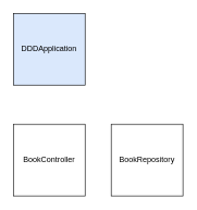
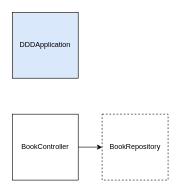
  <mxCell id="0" />
  <mxCell id="1" parent="0" />
  <mxCell id="2" value="BookController" style="whiteSpace=wrap;html=1;aspect=fixed;" vertex="1" parent="1"><mxGeometry x="20" y="190" width="110" height="110" as="geometry" /></mxCell>
- <mxCell id="3" value="BookRepository" style="whiteSpace=wrap;html=1;aspect=fixed;" vertex="1" parent="1"><mxGeometry x="170" y="190" width="110" height="110" as="geometry" /></mxCell>
+ <mxCell id="3" value="BookRepository" style="whiteSpace=wrap;html=1;aspect=fixed;dashed=1;" vertex="1" parent="1"><mxGeometry x="170" y="190" width="110" height="110" as="geometry" /></mxCell>
+ <mxCell id="4" value="" style="endArrow=classic;html=1;exitX=1;exitY=0.5;exitDx=0;exitDy=0;entryX=0;entryY=0.5;entryDx=0;entryDy=0;" edge="1" parent="1" source="2" target="3"><mxGeometry width="50" height="50" relative="1" as="geometry"><mxPoint x="110" y="290" as="sourcePoint" /><mxPoint x="160" y="240" as="targetPoint" /></mxGeometry></mxCell>
  <mxCell id="5" value="DDDApplication" style="whiteSpace=wrap;html=1;aspect=fixed;fillColor=#dae8fc;" vertex="1" parent="1"><mxGeometry x="20" y="20" width="110" height="110" as="geometry" /></mxCell>
